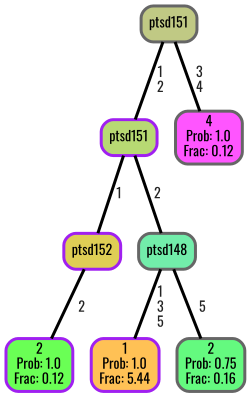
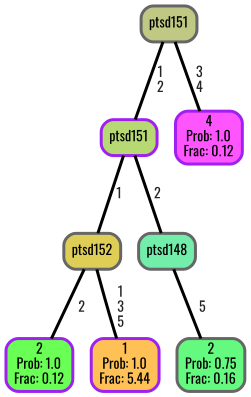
  graph {
    fontname=Oswald
    ranksep="0 equally"
    splines=straight
    node [color=purple fontcolor=black fontname=Oswald penwidth=3 shape=box style="filled, rounded"]
    edge [color=black fontcolor=grey14 fontname=Oswald fontweight=bold penwidth=3]
    n1 [fillcolor="#6aff55" label="2\nProb: 1.0\nFrac: 0.12"]
-   n2 [fillcolor="#dfce55" label=ptsd152]
+   n2 [color=gray40 fillcolor="#dfce55" label=ptsd152]
    n3 [fillcolor="#ffc155" label="1\nProb: 1.0\nFrac: 5.44"]
    n4 [fillcolor="#b7d973" label=ptsd151]
    n5 [color=gray40 fillcolor="#72edaa" label=ptsd148]
    n6 [color=gray40 fillcolor="#64fa7f" label="2\nProb: 0.75\nFrac: 0.16"]
    n7 [color=gray40 fillcolor="#c0c984" label=ptsd151]
-   n8 [color=gray40 fillcolor="#ff55ff" label="4\nProb: 1.0\nFrac: 0.12"]
+   n8 [fillcolor="#ff55ff" label="4\nProb: 1.0\nFrac: 0.12"]
    subgraph sub_1 {
      rank=same
    }
    n2 -- n1 [label=" 2"]
-   n5 -- n3 [label=" 1\n 3\n 5"]
+   n2 -- n3 [label=" 1\n 3\n 5"]
    n4 -- n2 [label=" 1"]
    n4 -- n5 [label=" 2"]
    n5 -- n6 [label=" 5"]
    n7 -- n4 [label=" 1\n 2"]
    n7 -- n8 [label=" 3\n 4"]
  }
